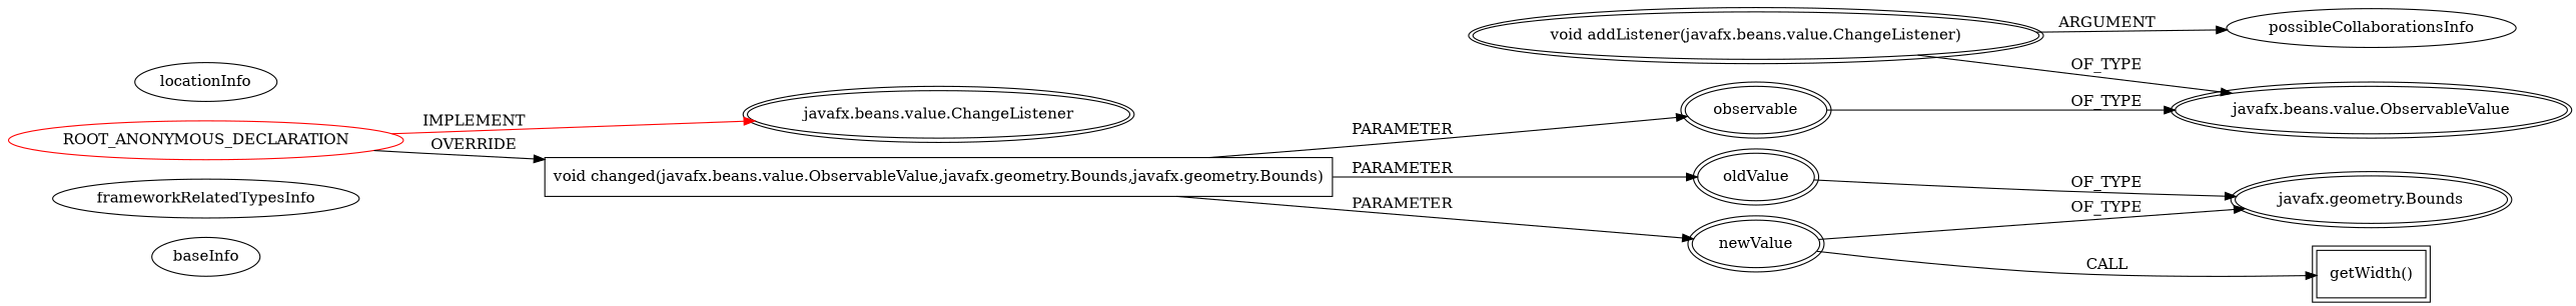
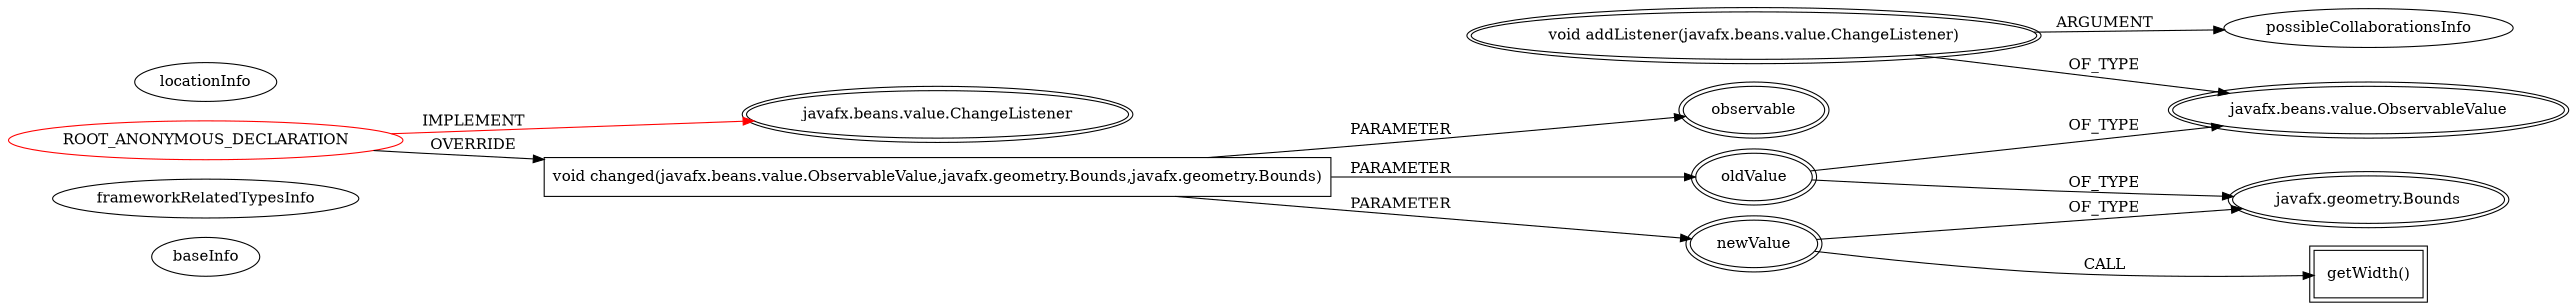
  digraph {
    rankdir=LR
    node [isFrameworkType=true peripheries=2]
    baseInfo [category=extension_graph graphId=392 isAnonymous=true possibleRelation=false isFrameworkType="" peripheries=""]
    frameworkRelatedTypesInfo [0="javafx.beans.value.ChangeListener" isFrameworkType="" peripheries=""]
    possibleCollaborationsInfo [isFrameworkType="" peripheries=""]
    locationInfo [contextSignature="void changeGameDimensionsWhenCanvasSizeChanges()" filePath="/Dricus-game-of-life/game-of-life-master/src/main/java/nl/dricus/gameoflife/presentation/display/DisplayPresenter.java" graphId=392 projectName="Dricus-game-of-life" isFrameworkType="" peripheries=""]
    n5 [color=red isFrameworkType=false label=ROOT_ANONYMOUS_DECLARATION vertexType=ROOT_ANONYMOUS_DECLARATION peripheries=""]
    n6 [label="javafx.beans.value.ChangeListener" vertexType=FRAMEWORK_INTERFACE_TYPE]
    n7 [isFrameworkType=false label="void changed(javafx.beans.value.ObservableValue,javafx.geometry.Bounds,javafx.geometry.Bounds)" shape=box vertexType=OVERRIDING_METHOD_DECLARATION peripheries=""]
    n8 [label=observable vertexType=PARAMETER_DECLARATION]
    n9 [label=oldValue vertexType=PARAMETER_DECLARATION]
    n10 [label=newValue vertexType=PARAMETER_DECLARATION]
    n11 [label="void addListener(javafx.beans.value.ChangeListener)" vertexType=OUTSIDE_CALL]
    n12 [label="javafx.beans.value.ObservableValue" vertexType=FRAMEWORK_INTERFACE_TYPE]
    n13 [label="javafx.geometry.Bounds" vertexType=FRAMEWORK_CLASS_TYPE]
    n14 [label="getWidth()" shape=box vertexType=INSIDE_CALL]
    n5 -> n6 [color=red label=IMPLEMENT]
    n5 -> n7 [label=OVERRIDE]
    n7 -> n8 [label=PARAMETER]
    n7 -> n9 [label=PARAMETER]
    n7 -> n10 [label=PARAMETER]
-   n8 -> n12 [label=OF_TYPE]
+   n9 -> n12 [label=OF_TYPE]
    n9 -> n13 [label=OF_TYPE]
    n10 -> n13 [label=OF_TYPE]
    n10 -> n14 [label=CALL]
    n11 -> possibleCollaborationsInfo [label=ARGUMENT]
    n11 -> n12 [label=OF_TYPE]
  }
